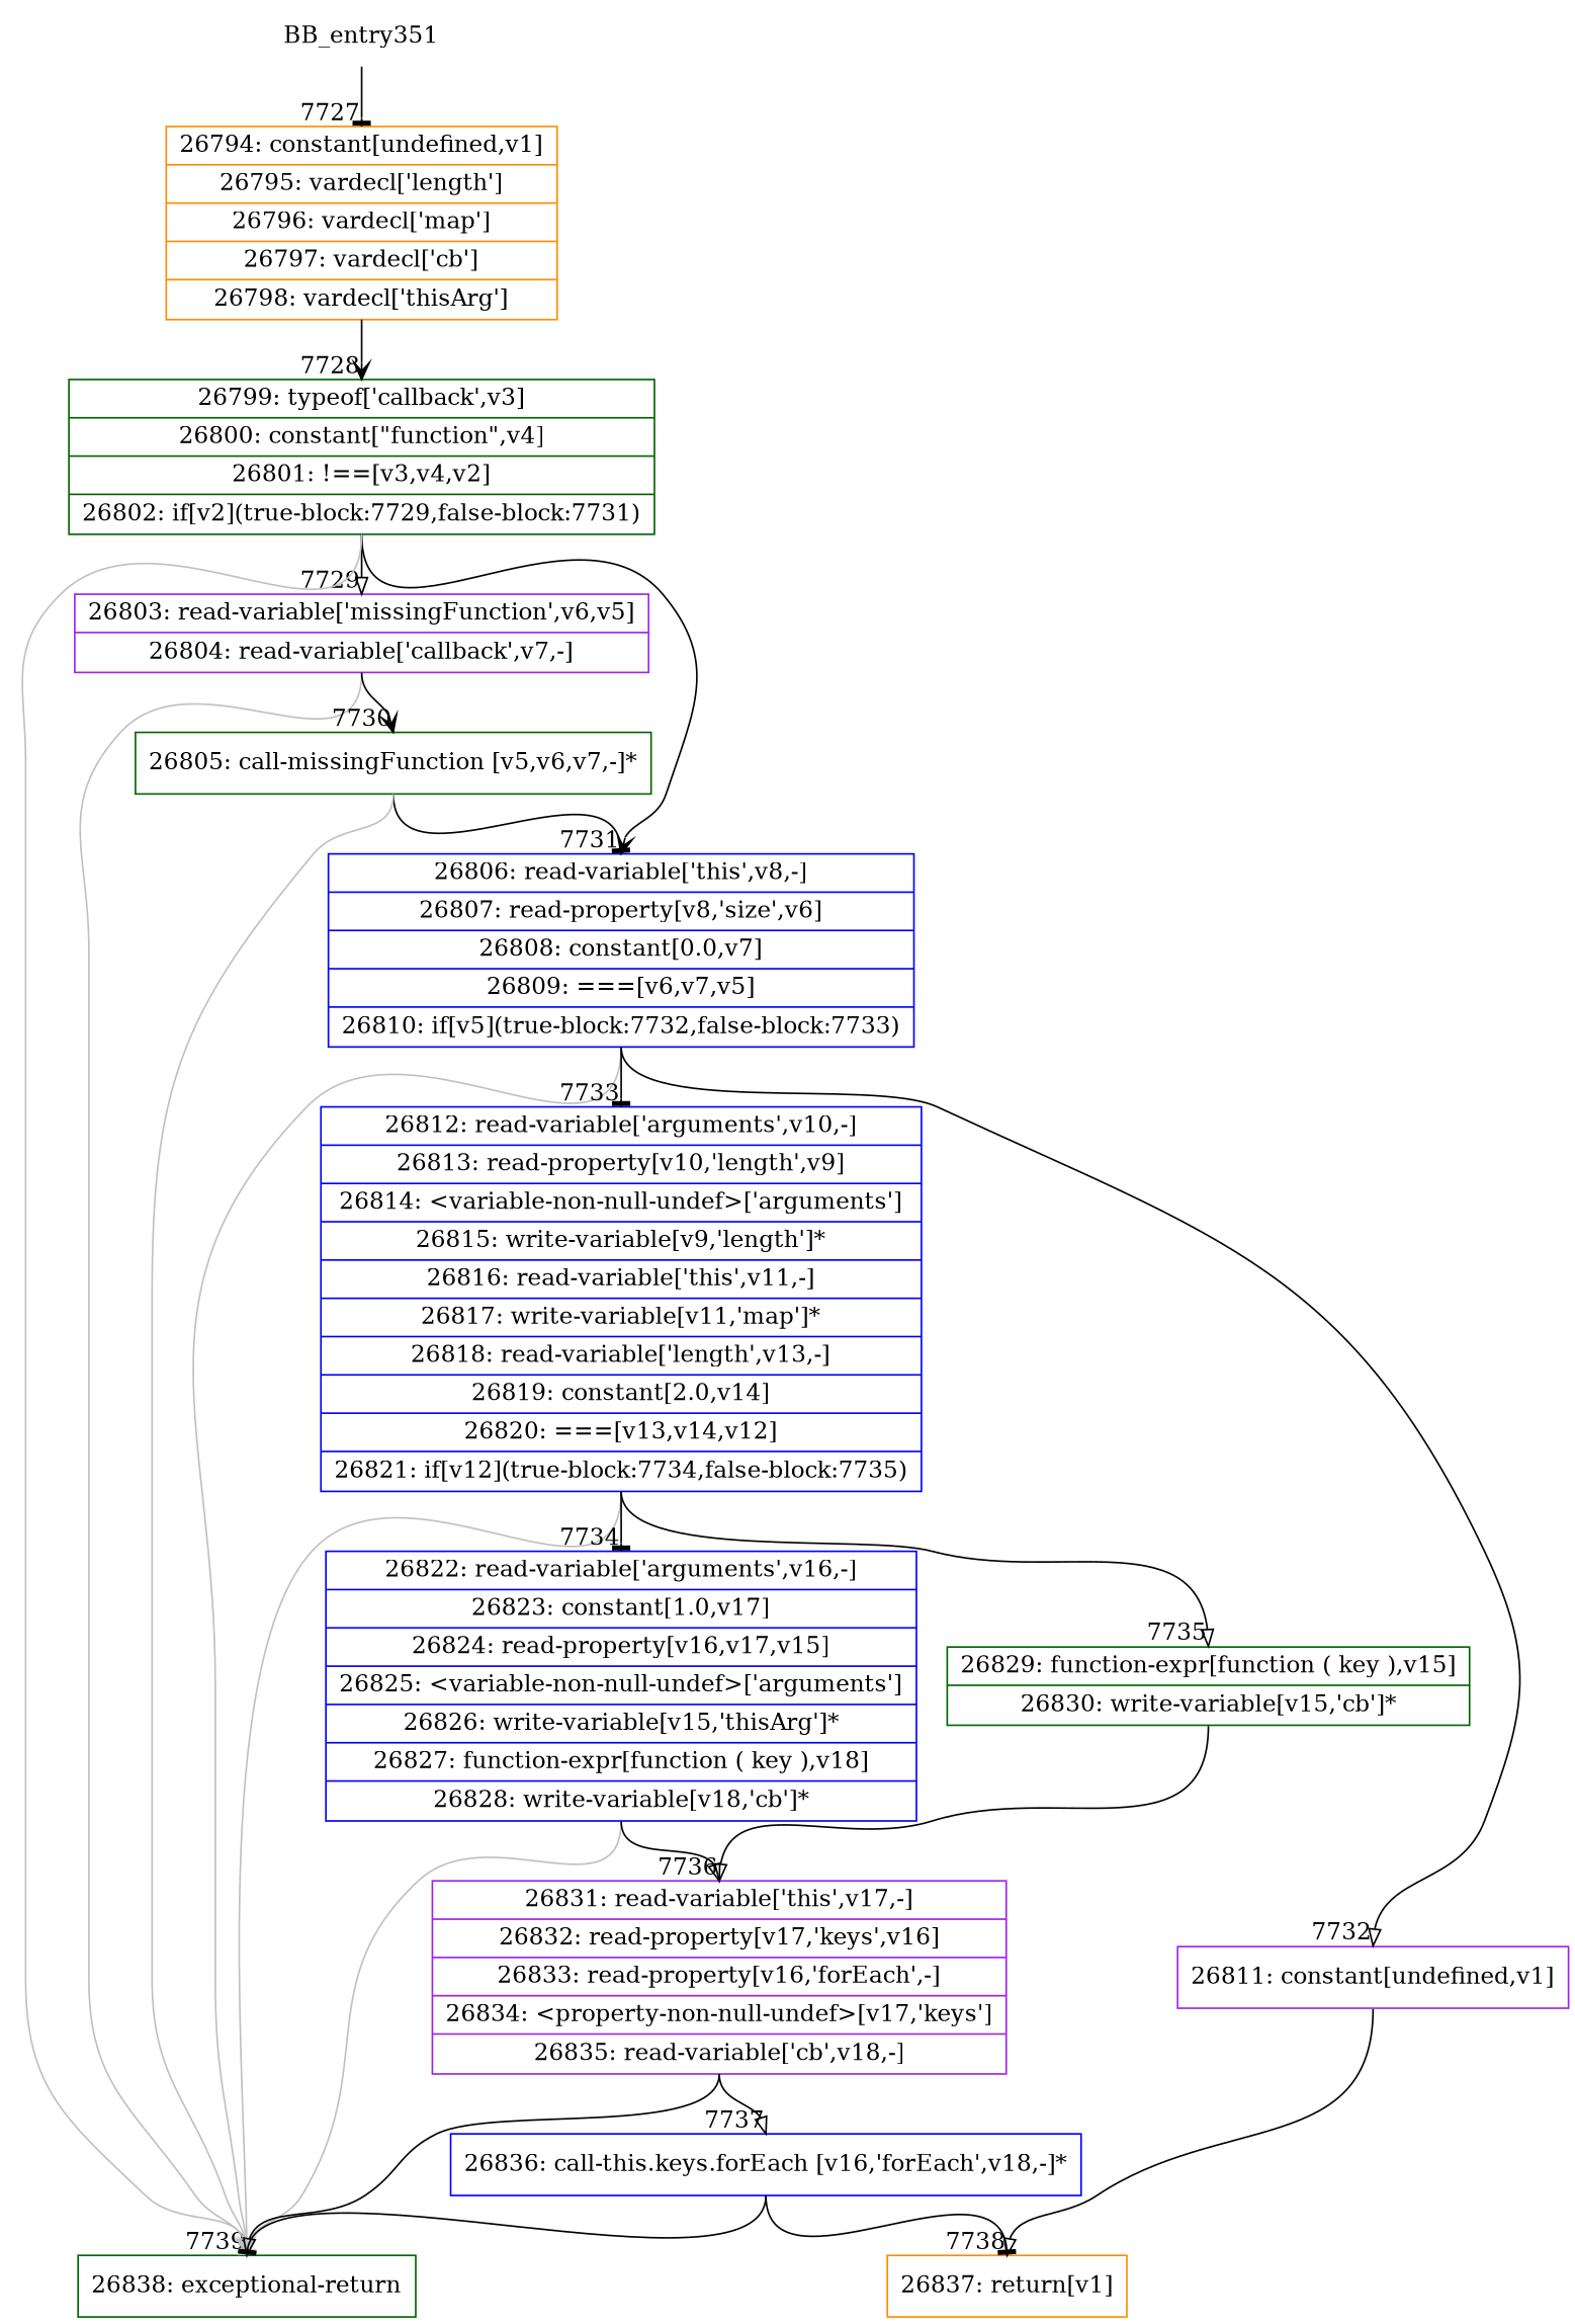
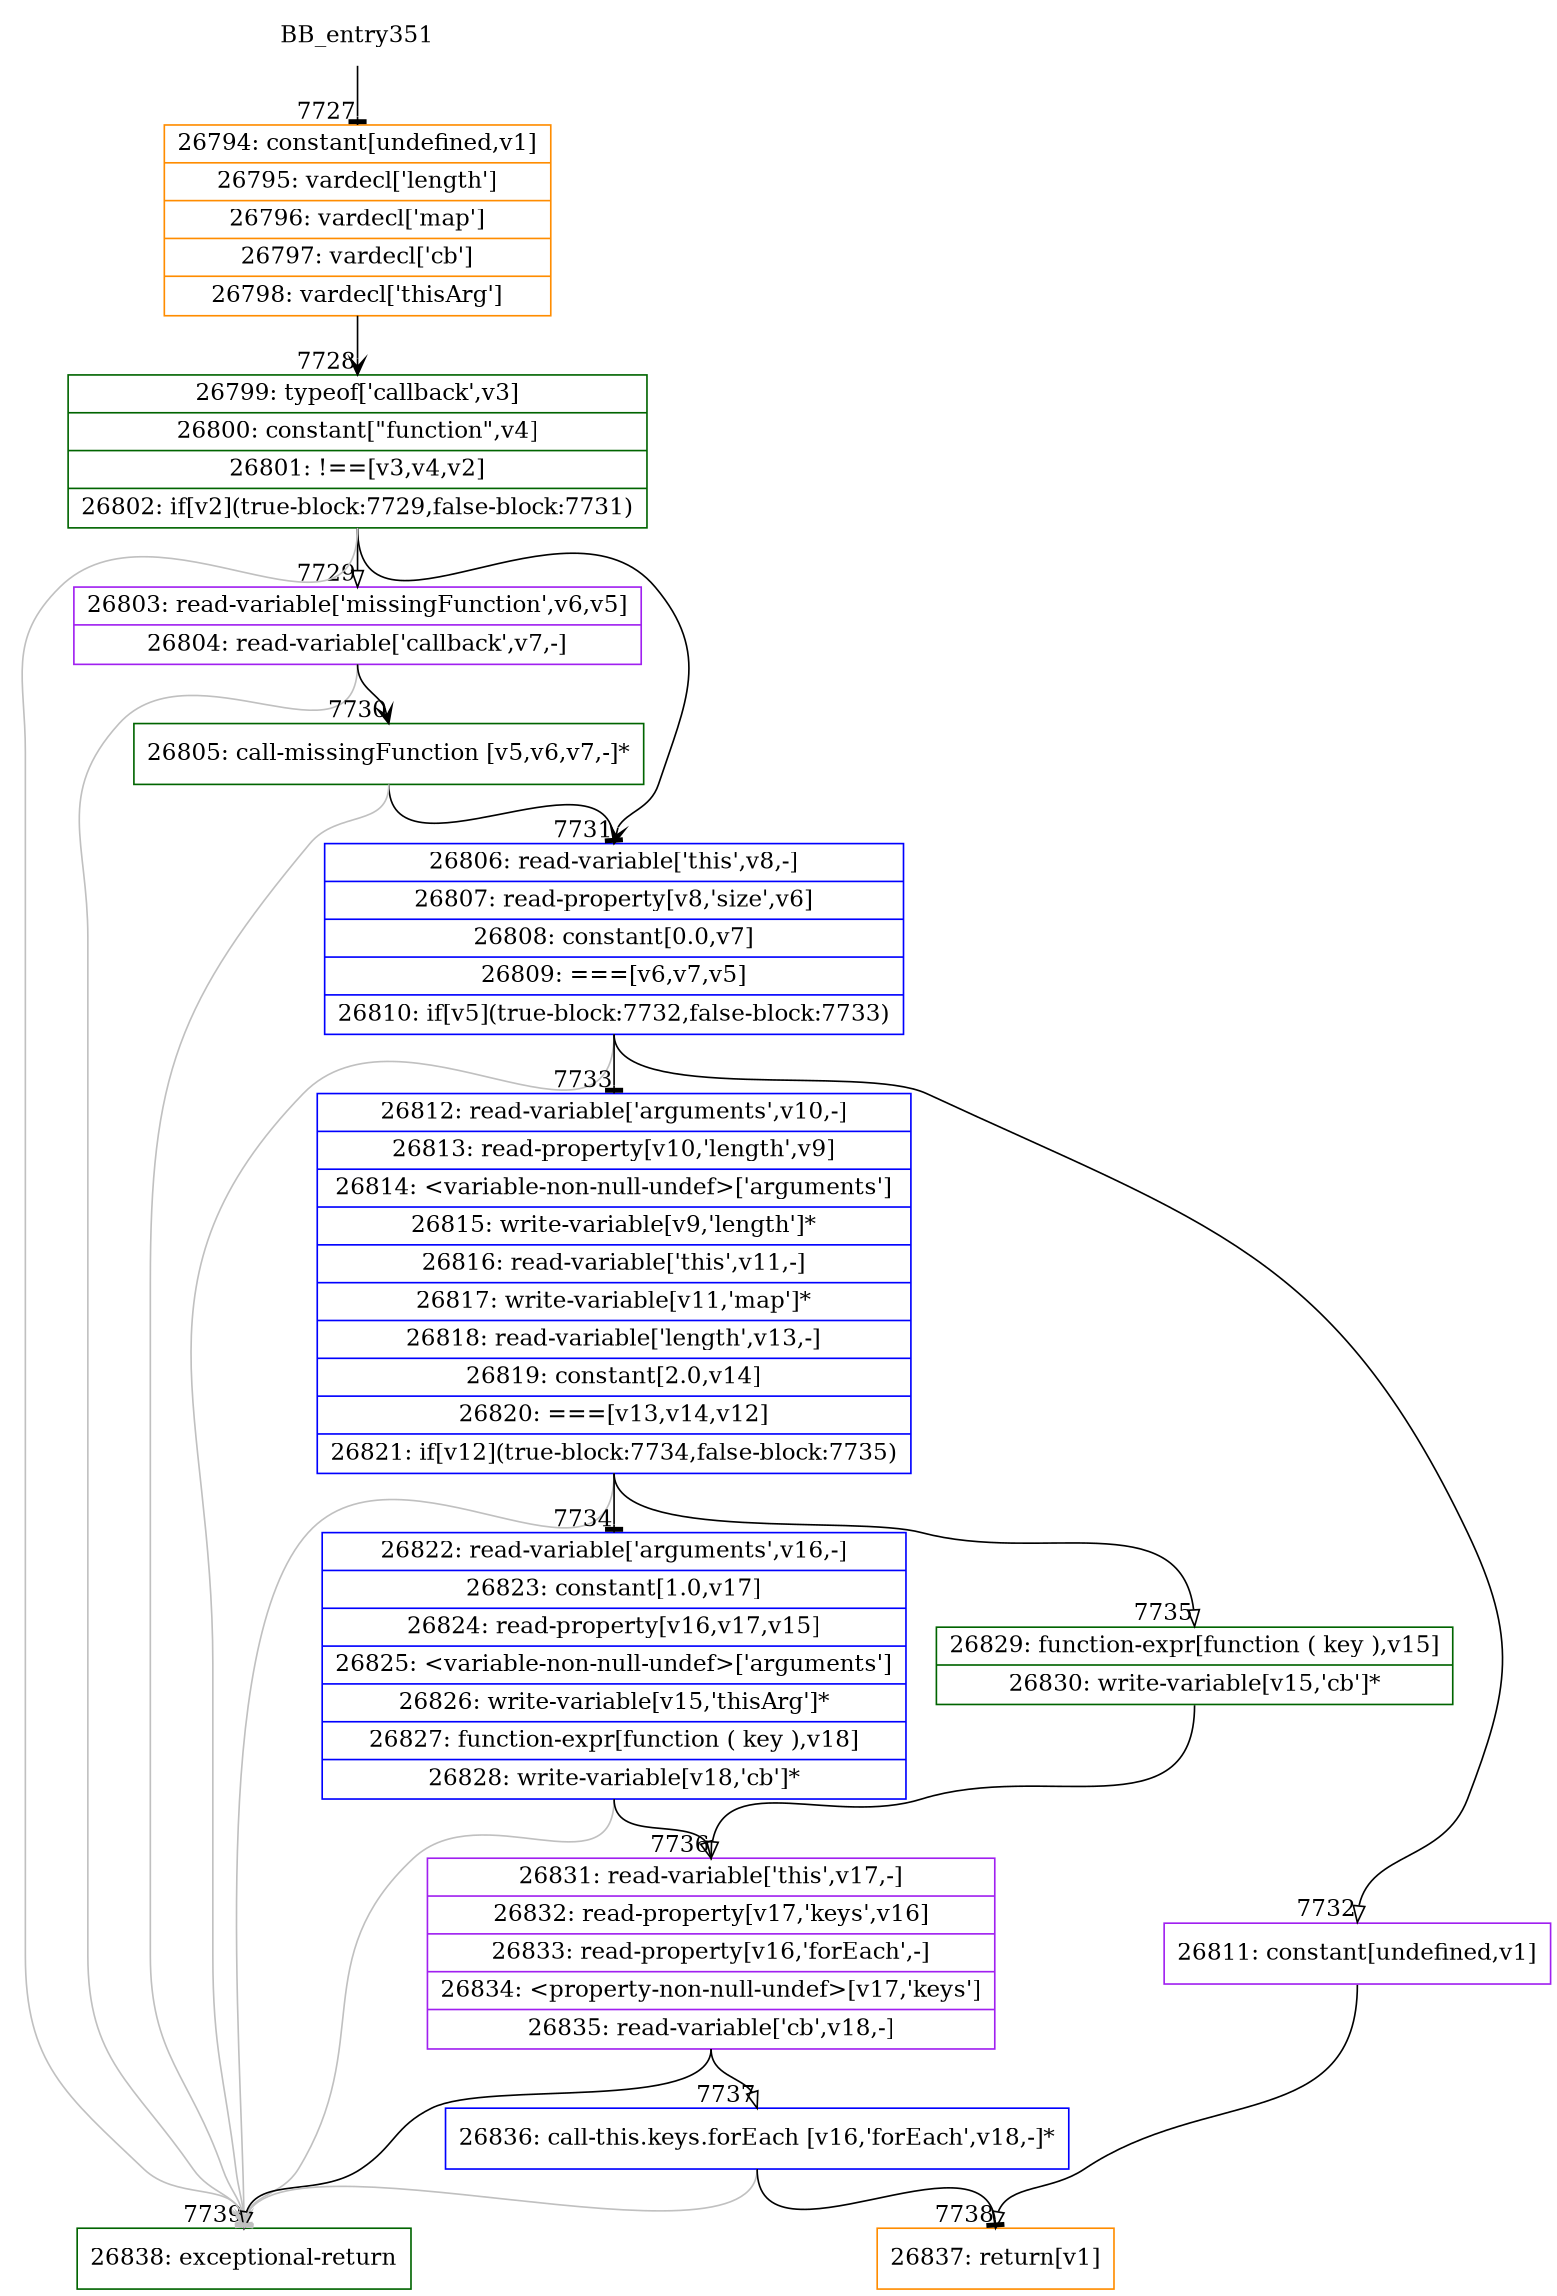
  digraph {
    rankdir=TD
    node [color=purple shape=record]
    edge [arrowhead=onormal headport=n tailport=s]
    n1 [label=BB_entry351 shape=none]
    n2 [color=darkorange label="{26794: constant[undefined,v1]|26795: vardecl['length']|26796: vardecl['map']|26797: vardecl['cb']|26798: vardecl['thisArg']}"]
    n3 [color=darkgreen label="{26799: typeof['callback',v3]|26800: constant[\"function\",v4]|26801: !==[v3,v4,v2]|26802: if[v2](true-block:7729,false-block:7731)}"]
    n4 [label="{26803: read-variable['missingFunction',v6,v5]|26804: read-variable['callback',v7,-]}"]
    n5 [color=blue label="{26806: read-variable['this',v8,-]|26807: read-property[v8,'size',v6]|26808: constant[0.0,v7]|26809: ===[v6,v7,v5]|26810: if[v5](true-block:7732,false-block:7733)}"]
    n6 [color=darkgreen label="{26838: exceptional-return}"]
    n7 [color=darkgreen label="{26805: call-missingFunction [v5,v6,v7,-]*}"]
    n8 [label="{26811: constant[undefined,v1]}"]
    n9 [color=blue label="{26812: read-variable['arguments',v10,-]|26813: read-property[v10,'length',v9]|26814: \<variable-non-null-undef\>['arguments']|26815: write-variable[v9,'length']*|26816: read-variable['this',v11,-]|26817: write-variable[v11,'map']*|26818: read-variable['length',v13,-]|26819: constant[2.0,v14]|26820: ===[v13,v14,v12]|26821: if[v12](true-block:7734,false-block:7735)}"]
    n10 [color=darkorange label="{26837: return[v1]}"]
    n11 [color=blue label="{26822: read-variable['arguments',v16,-]|26823: constant[1.0,v17]|26824: read-property[v16,v17,v15]|26825: \<variable-non-null-undef\>['arguments']|26826: write-variable[v15,'thisArg']*|26827: function-expr[function ( key ),v18]|26828: write-variable[v18,'cb']*}"]
    n12 [color=darkgreen label="{26829: function-expr[function ( key ),v15]|26830: write-variable[v15,'cb']*}"]
    n13 [label="{26831: read-variable['this',v17,-]|26832: read-property[v17,'keys',v16]|26833: read-property[v16,'forEach',-]|26834: \<property-non-null-undef\>[v17,'keys']|26835: read-variable['cb',v18,-]}"]
    n14 [color=blue label="{26836: call-this.keys.forEach [v16,'forEach',v18,-]*}"]
    n1 -> n2 [arrowhead=tee headlabel="    7727"]
    n2 -> n3 [arrowhead=vee headlabel="      7728"]
    n3 -> n4 [headlabel="      7729"]
    n3 -> n5 [arrowhead=vee headlabel="      7731"]
    n3 -> n6 [arrowhead=vee color=gray headlabel="      7739"]
    n4 -> n6 [arrowhead=tee color=gray]
    n4 -> n7 [arrowhead=vee headlabel="      7730"]
    n5 -> n6 [color=gray]
    n5 -> n8 [headlabel="      7732"]
    n5 -> n9 [arrowhead=tee headlabel="      7733"]
    n7 -> n5 [arrowhead=tee]
    n7 -> n6 [arrowhead=vee color=gray]
    n8 -> n10 [headlabel="      7738"]
    n9 -> n6 [arrowhead=vee color=gray]
    n9 -> n11 [arrowhead=tee headlabel="      7734"]
    n9 -> n12 [headlabel="      7735"]
    n11 -> n6 [arrowhead=tee color=gray]
    n11 -> n13 [headlabel="      7736"]
    n12 -> n13
    n13 -> n6 [color=black]
    n13 -> n14 [headlabel="      7737"]
-   n14 -> n6 [arrowhead=tee color=black]
+   n14 -> n6 [arrowhead=tee color=gray]
    n14 -> n10 [arrowhead=tee]
  }
